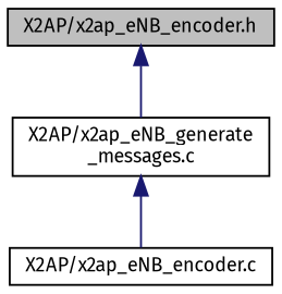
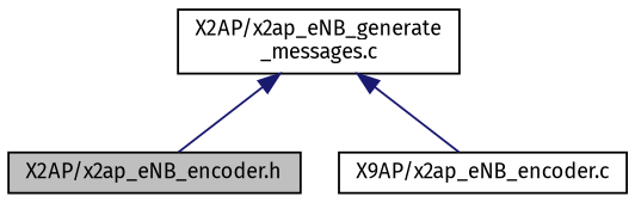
  digraph {
    fontname="Fira Sans"
    node [color=black fillcolor=white fontname="Fira Sans" fontsize=10 shape=record style=filled]
    edge [color=midnightblue dir=back fontname="Fira Sans" fontsize=10 labelfontname=Helvetica labelfontsize=10 style=solid]
    n1 [fillcolor=grey75 fontcolor=black height=0.2 label="X2AP/x2ap_eNB_encoder.h" width=0.4]
    n2 [height=0.2 label="X2AP/x2ap_eNB_generate\l_messages.c" width=0.4]
-   n3 [height=0.2 label="X2AP/x2ap_eNB_encoder.c" width=0.4]
-   n1 -> n2
+   n3 [height=0.2 label="X9AP/x2ap_eNB_encoder.c" width=0.4]
+   n2 -> n1
    n2 -> n3
  }
